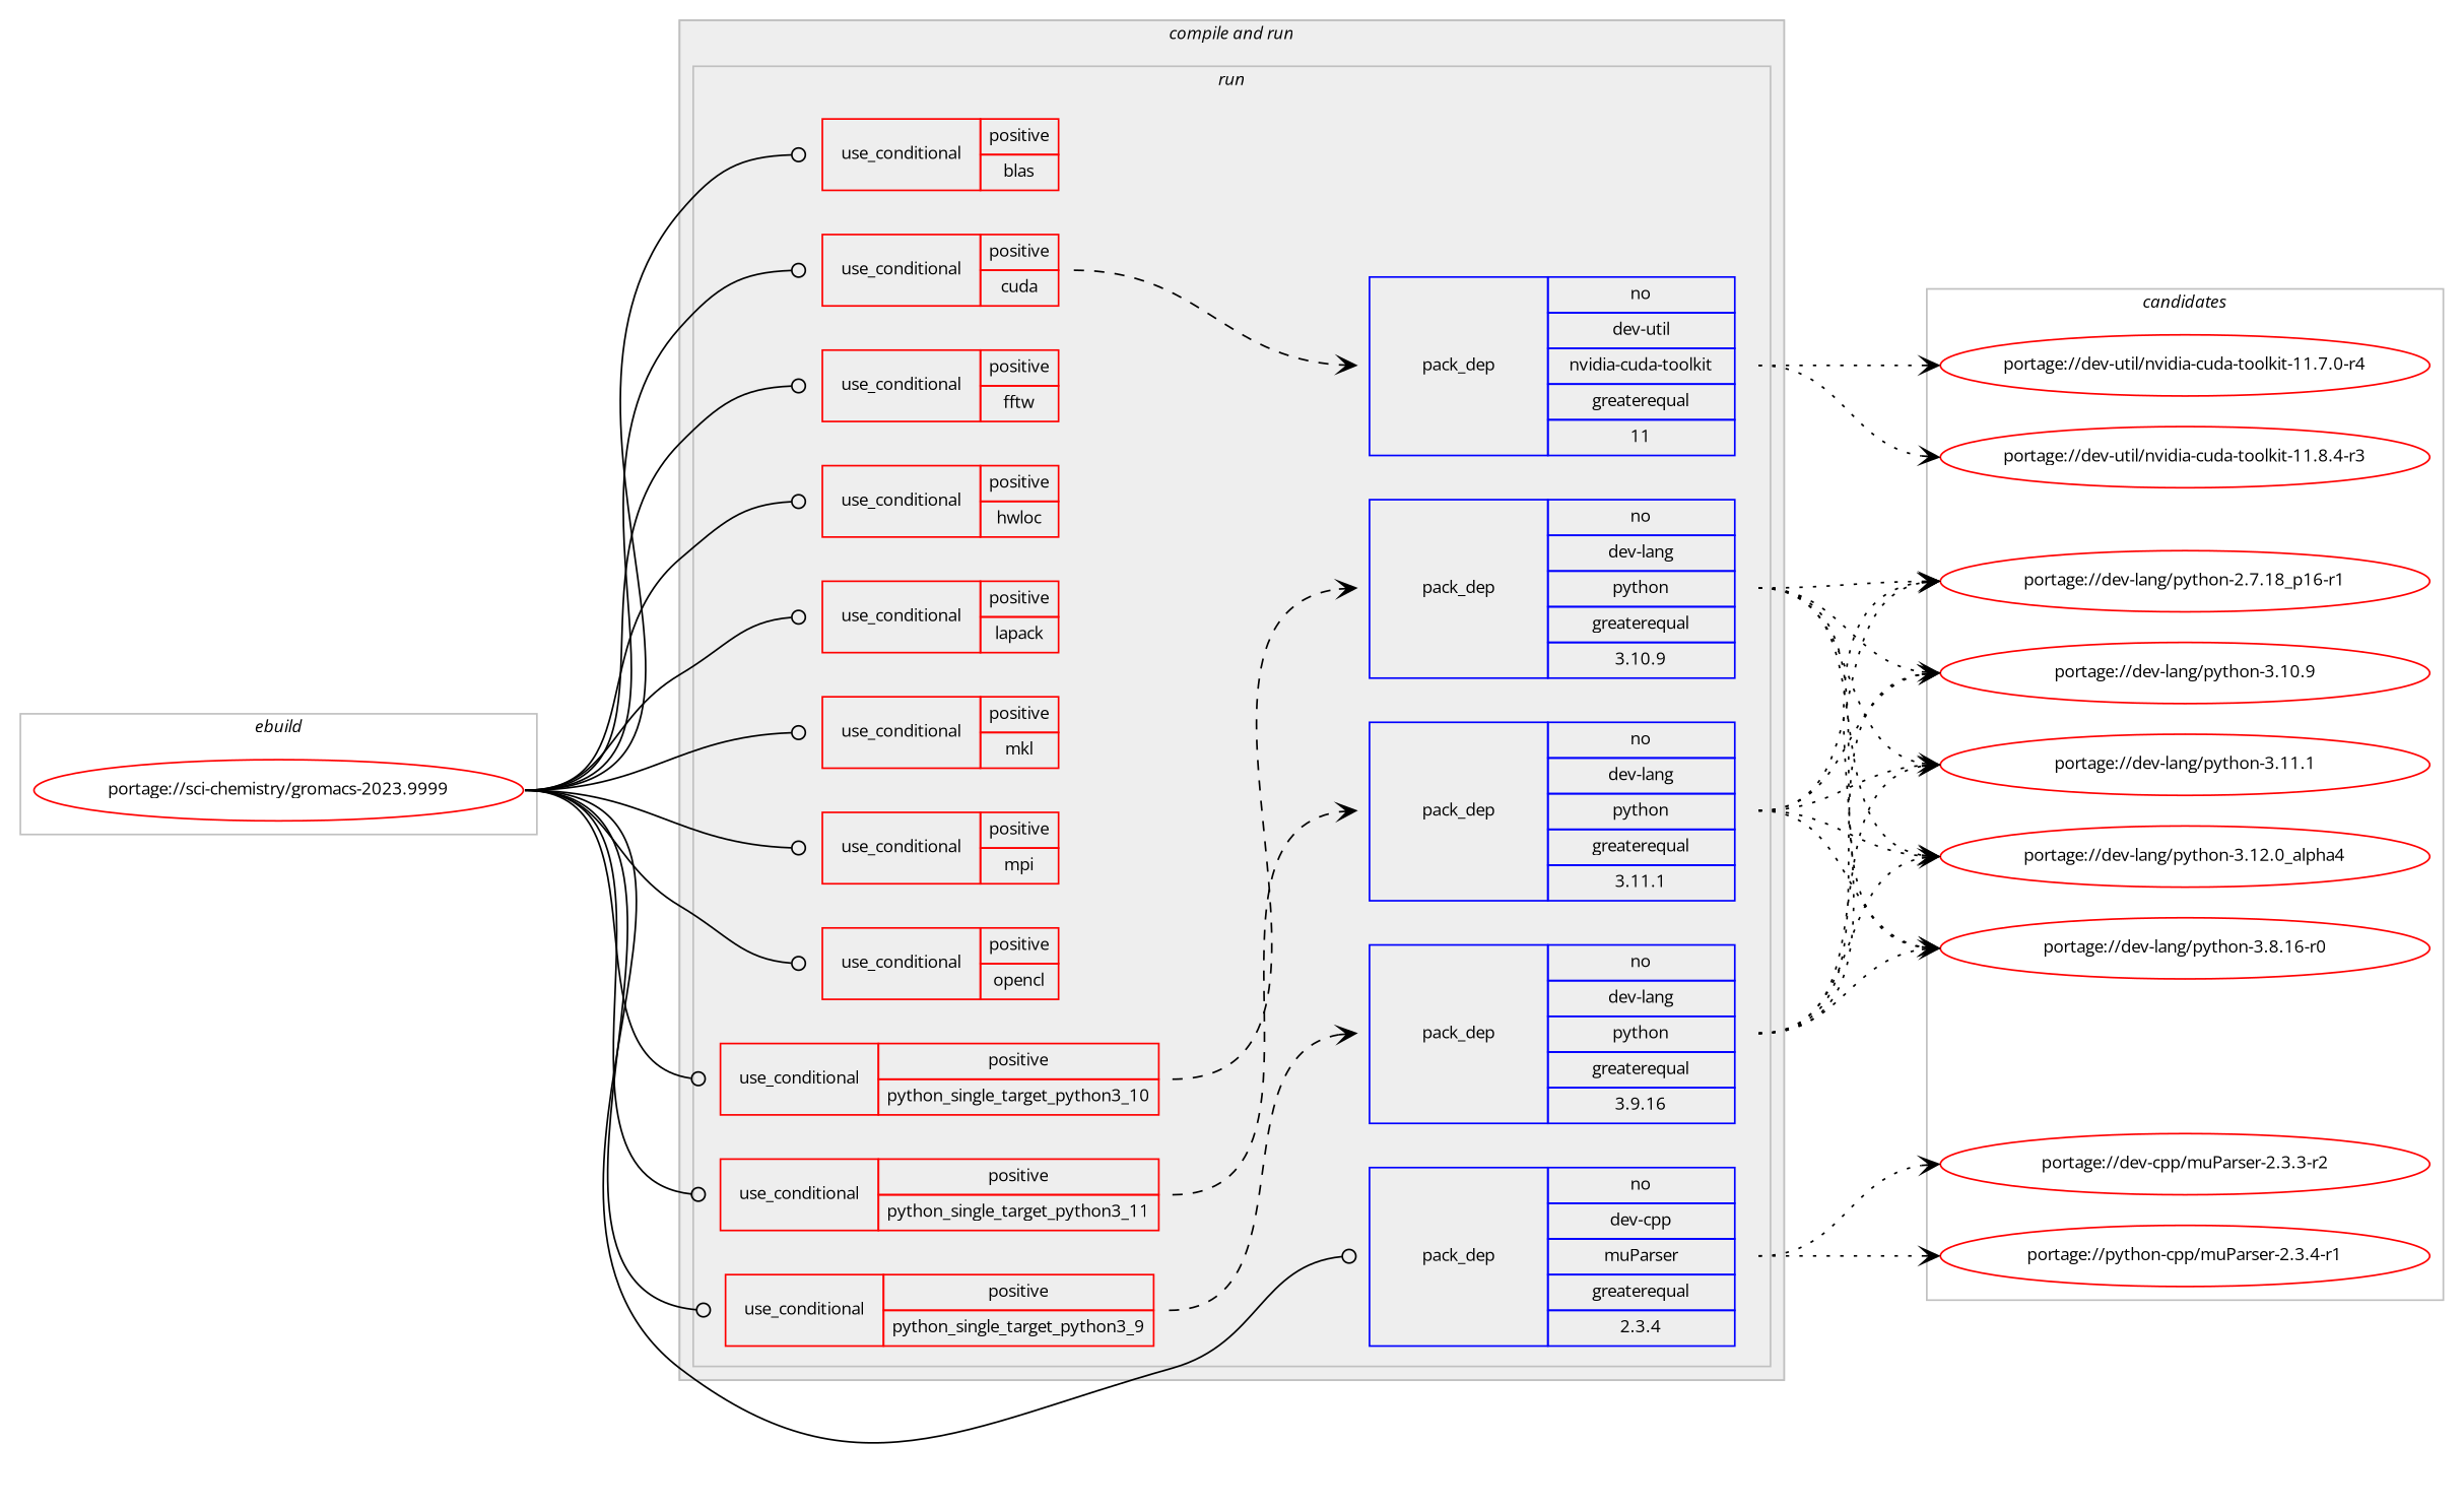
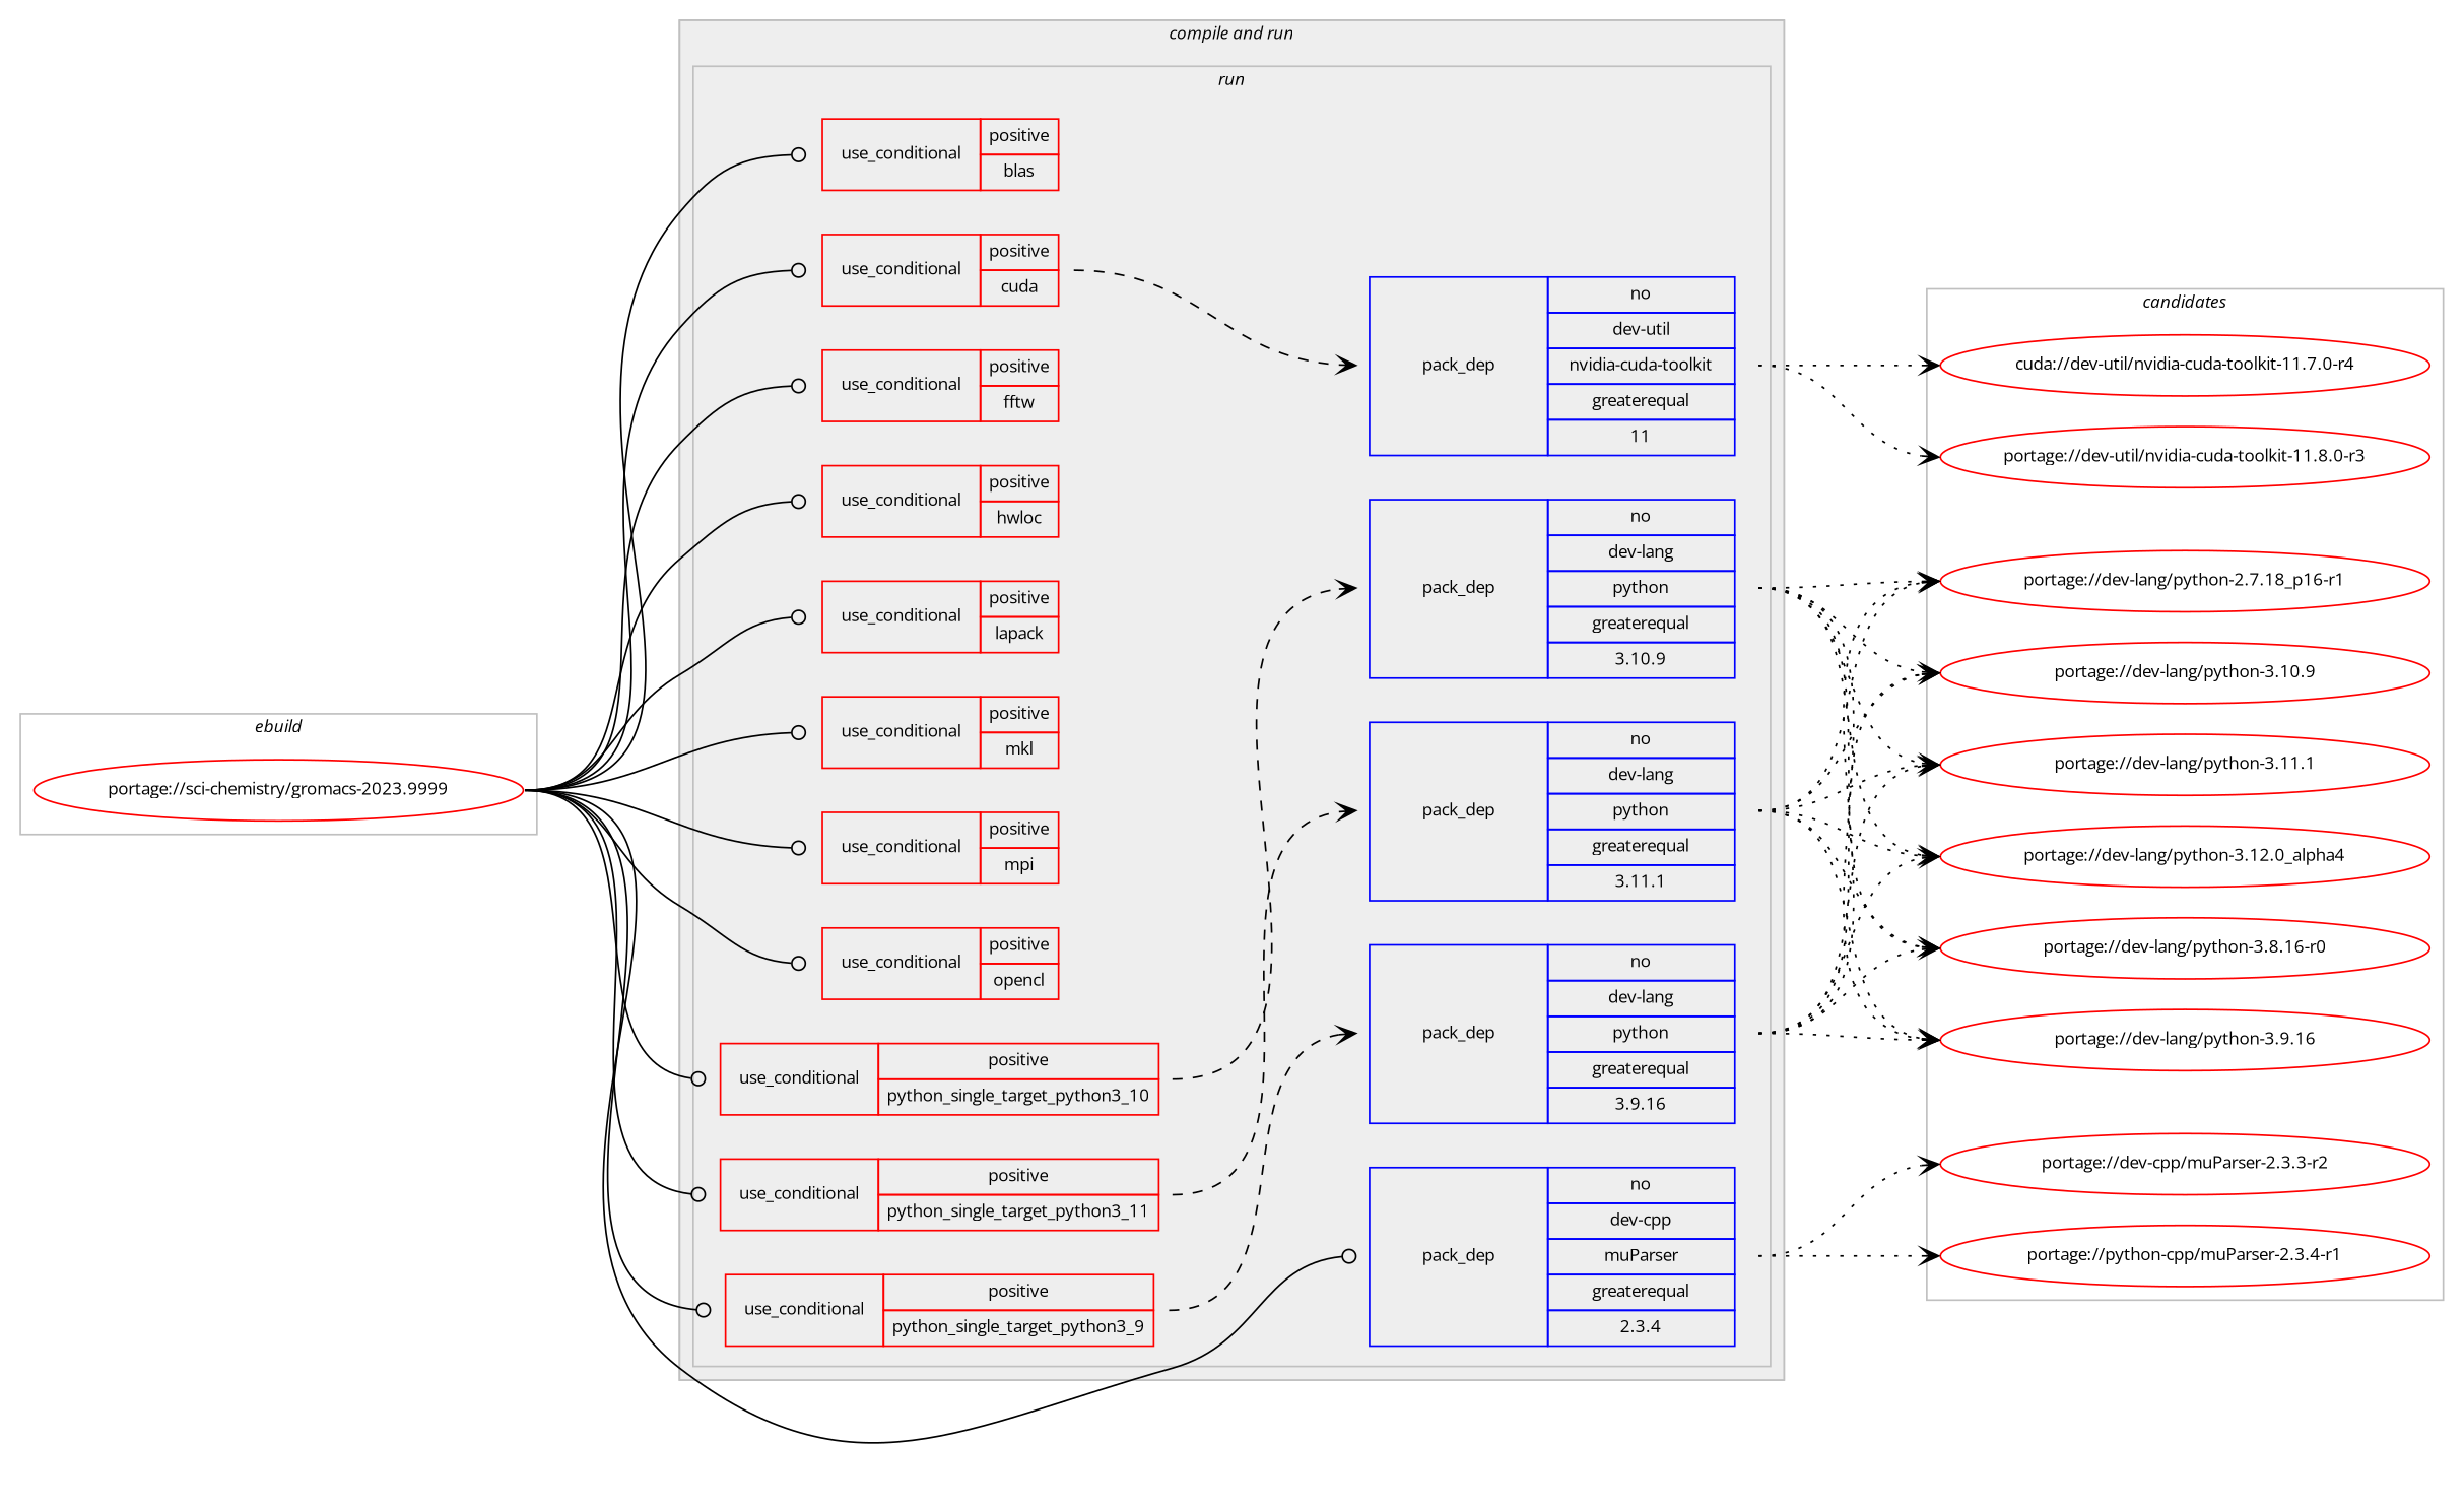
  digraph {
    compound=true
    concentrate=true
    fontname="Open Sans"
    fontsize=10
    newrank=true
    rankdir=LR
    ranksep=1.5
    node [color=red fontname="Open Sans" fontsize=10 shape=none]
    edge [arrowhead=vee fontname="Open Sans" headport=w style=dotted tailport=e weight=100]
    n1 [label="portage://sci-chemistry/gromacs-2023.9999" width=4 shape=""]
    n2 [label=<<TABLE BORDER="0" CELLBORDER="1" CELLSPACING="0" CELLPADDING="4"><TR><TD ROWSPAN="3" CELLPADDING="10">use_conditional</TD></TR><TR><TD>positive</TD></TR><TR><TD>blas</TD></TR></TABLE>>]
    n3 [color=blue label=<<TABLE BORDER="0" CELLBORDER="1" CELLSPACING="0" CELLPADDING="4" WIDTH="220"><TR><TD ROWSPAN="6" CELLPADDING="30">pack_dep</TD></TR><TR><TD WIDTH="110">no</TD></TR><TR><TD>dev-util</TD></TR><TR><TD>nvidia-cuda-toolkit</TD></TR><TR><TD>greaterequal</TD></TR><TR><TD>11</TD></TR></TABLE>>]
    n4 [label=<<TABLE BORDER="0" CELLBORDER="1" CELLSPACING="0" CELLPADDING="4"><TR><TD ROWSPAN="3" CELLPADDING="10">use_conditional</TD></TR><TR><TD>positive</TD></TR><TR><TD>cuda</TD></TR></TABLE>>]
    n5 [label=<<TABLE BORDER="0" CELLBORDER="1" CELLSPACING="0" CELLPADDING="4"><TR><TD ROWSPAN="3" CELLPADDING="10">use_conditional</TD></TR><TR><TD>positive</TD></TR><TR><TD>fftw</TD></TR></TABLE>>]
    n6 [label=<<TABLE BORDER="0" CELLBORDER="1" CELLSPACING="0" CELLPADDING="4"><TR><TD ROWSPAN="3" CELLPADDING="10">use_conditional</TD></TR><TR><TD>positive</TD></TR><TR><TD>hwloc</TD></TR></TABLE>>]
    n7 [label=<<TABLE BORDER="0" CELLBORDER="1" CELLSPACING="0" CELLPADDING="4"><TR><TD ROWSPAN="3" CELLPADDING="10">use_conditional</TD></TR><TR><TD>positive</TD></TR><TR><TD>lapack</TD></TR></TABLE>>]
    n8 [label=<<TABLE BORDER="0" CELLBORDER="1" CELLSPACING="0" CELLPADDING="4"><TR><TD ROWSPAN="3" CELLPADDING="10">use_conditional</TD></TR><TR><TD>positive</TD></TR><TR><TD>mkl</TD></TR></TABLE>>]
    n9 [label=<<TABLE BORDER="0" CELLBORDER="1" CELLSPACING="0" CELLPADDING="4"><TR><TD ROWSPAN="3" CELLPADDING="10">use_conditional</TD></TR><TR><TD>positive</TD></TR><TR><TD>mpi</TD></TR></TABLE>>]
    n10 [label=<<TABLE BORDER="0" CELLBORDER="1" CELLSPACING="0" CELLPADDING="4"><TR><TD ROWSPAN="3" CELLPADDING="10">use_conditional</TD></TR><TR><TD>positive</TD></TR><TR><TD>opencl</TD></TR></TABLE>>]
    n11 [color=blue label=<<TABLE BORDER="0" CELLBORDER="1" CELLSPACING="0" CELLPADDING="4" WIDTH="220"><TR><TD ROWSPAN="6" CELLPADDING="30">pack_dep</TD></TR><TR><TD WIDTH="110">no</TD></TR><TR><TD>dev-lang</TD></TR><TR><TD>python</TD></TR><TR><TD>greaterequal</TD></TR><TR><TD>3.10.9</TD></TR></TABLE>>]
    n12 [label=<<TABLE BORDER="0" CELLBORDER="1" CELLSPACING="0" CELLPADDING="4"><TR><TD ROWSPAN="3" CELLPADDING="10">use_conditional</TD></TR><TR><TD>positive</TD></TR><TR><TD>python_single_target_python3_10</TD></TR></TABLE>>]
    n13 [color=blue label=<<TABLE BORDER="0" CELLBORDER="1" CELLSPACING="0" CELLPADDING="4" WIDTH="220"><TR><TD ROWSPAN="6" CELLPADDING="30">pack_dep</TD></TR><TR><TD WIDTH="110">no</TD></TR><TR><TD>dev-lang</TD></TR><TR><TD>python</TD></TR><TR><TD>greaterequal</TD></TR><TR><TD>3.11.1</TD></TR></TABLE>>]
    n14 [label=<<TABLE BORDER="0" CELLBORDER="1" CELLSPACING="0" CELLPADDING="4"><TR><TD ROWSPAN="3" CELLPADDING="10">use_conditional</TD></TR><TR><TD>positive</TD></TR><TR><TD>python_single_target_python3_11</TD></TR></TABLE>>]
    n15 [color=blue label=<<TABLE BORDER="0" CELLBORDER="1" CELLSPACING="0" CELLPADDING="4" WIDTH="220"><TR><TD ROWSPAN="6" CELLPADDING="30">pack_dep</TD></TR><TR><TD WIDTH="110">no</TD></TR><TR><TD>dev-lang</TD></TR><TR><TD>python</TD></TR><TR><TD>greaterequal</TD></TR><TR><TD>3.9.16</TD></TR></TABLE>>]
    n16 [label=<<TABLE BORDER="0" CELLBORDER="1" CELLSPACING="0" CELLPADDING="4"><TR><TD ROWSPAN="3" CELLPADDING="10">use_conditional</TD></TR><TR><TD>positive</TD></TR><TR><TD>python_single_target_python3_9</TD></TR></TABLE>>]
    n17 [color=blue label=<<TABLE BORDER="0" CELLBORDER="1" CELLSPACING="0" CELLPADDING="4" WIDTH="220"><TR><TD ROWSPAN="6" CELLPADDING="30">pack_dep</TD></TR><TR><TD WIDTH="110">no</TD></TR><TR><TD>dev-cpp</TD></TR><TR><TD>muParser</TD></TR><TR><TD>greaterequal</TD></TR><TR><TD>2.3.4</TD></TR></TABLE>>]
-   n18 [label="portage://dev-util/nvidia-cuda-toolkit-11.7.0-r4" width=4 shape=""]
-   n19 [label="portage://dev-util/nvidia-cuda-toolkit-11.8.4-r3" width=4 shape=""]
+   n18 [label="cuda://dev-util/nvidia-cuda-toolkit-11.7.0-r4" width=4 shape=""]
+   n19 [label="portage://dev-util/nvidia-cuda-toolkit-11.8.0-r3" width=4 shape=""]
    n20 [label="portage://dev-lang/python-2.7.18_p16-r1" width=4 shape=""]
    n21 [label="portage://dev-lang/python-3.10.9" width=4 shape=""]
    n22 [label="portage://dev-lang/python-3.11.1" width=4 shape=""]
    n23 [label="portage://dev-lang/python-3.12.0_alpha4" width=4 shape=""]
    n24 [label="portage://dev-lang/python-3.8.16-r0" width=4 shape=""]
+   n25 [label="portage://dev-lang/python-3.9.16" width=4 shape=""]
    n26 [label="portage://dev-cpp/muParser-2.3.3-r2" width=4 shape=""]
    n27 [label="portage://python-cpp/muParser-2.3.4-r1" width=4 shape=""]
    subgraph cluster_1 {
      color=gray
      label=<<i>ebuild</i>>
      rank=same
      n1
    }
    subgraph cluster_2 {
      color=gray
      label=<<i>dependencies</i>>
      subgraph cluster_3 {
        color=gray
        fillcolor="#eeeeee"
        label=<<i>compile</i>>
        style=filled
      }
      subgraph cluster_4 {
        color=gray
        fillcolor="#eeeeee"
        label=<<i>compile and run</i>>
        style=filled
      }
      subgraph cluster_5 {
        color=gray
        fillcolor="#eeeeee"
        label=<<i>run</i>>
        style=filled
        subgraph sub_6 {
          color=gray
          fillcolor="#eeeeee"
          label=<<i>run</i>>
          style=filled
          n2
        }
        subgraph sub_7 {
          color=gray
          fillcolor="#eeeeee"
          label=<<i>run</i>>
          style=filled
          n4
          subgraph sub_8 {
            color=gray
            fillcolor="#eeeeee"
            label=<<i>run</i>>
            style=filled
            n3
          }
        }
        subgraph sub_9 {
          color=gray
          fillcolor="#eeeeee"
          label=<<i>run</i>>
          style=filled
          n5
        }
        subgraph sub_10 {
          color=gray
          fillcolor="#eeeeee"
          label=<<i>run</i>>
          style=filled
          n6
        }
        subgraph sub_11 {
          color=gray
          fillcolor="#eeeeee"
          label=<<i>run</i>>
          style=filled
          n7
        }
        subgraph sub_12 {
          color=gray
          fillcolor="#eeeeee"
          label=<<i>run</i>>
          style=filled
          n8
        }
        subgraph sub_13 {
          color=gray
          fillcolor="#eeeeee"
          label=<<i>run</i>>
          style=filled
          n9
        }
        subgraph sub_14 {
          color=gray
          fillcolor="#eeeeee"
          label=<<i>run</i>>
          style=filled
          n10
        }
        subgraph sub_15 {
          color=gray
          fillcolor="#eeeeee"
          label=<<i>run</i>>
          style=filled
          n12
          subgraph sub_16 {
            color=gray
            fillcolor="#eeeeee"
            label=<<i>run</i>>
            style=filled
            n11
          }
        }
        subgraph sub_17 {
          color=gray
          fillcolor="#eeeeee"
          label=<<i>run</i>>
          style=filled
          n14
          subgraph sub_18 {
            color=gray
            fillcolor="#eeeeee"
            label=<<i>run</i>>
            style=filled
            n13
          }
        }
        subgraph sub_19 {
          color=gray
          fillcolor="#eeeeee"
          label=<<i>run</i>>
          style=filled
          n16
          subgraph sub_20 {
            color=gray
            fillcolor="#eeeeee"
            label=<<i>run</i>>
            style=filled
            n15
          }
        }
        subgraph sub_21 {
          color=gray
          fillcolor="#eeeeee"
          label=<<i>run</i>>
          style=filled
          n17
        }
      }
    }
    subgraph cluster_22 {
      color=gray
      label=<<i>candidates</i>>
      rank=same
      subgraph sub_23 {
        color=black
        label=<<i>candidates</i>>
        nodesep=1
        rank=same
        n18
        n19
      }
      subgraph sub_24 {
        color=black
        label=<<i>candidates</i>>
        nodesep=1
        rank=same
        n20
        n21
        n22
        n23
        n24
+       n25
      }
      subgraph sub_25 {
        color=black
        label=<<i>candidates</i>>
        nodesep=1
        rank=same
        n20
        n21
        n22
        n23
        n24
+       n25
      }
      subgraph sub_26 {
        color=black
        label=<<i>candidates</i>>
        nodesep=1
        rank=same
        n20
        n21
        n22
        n23
        n24
+       n25
      }
      subgraph sub_27 {
        color=black
        label=<<i>candidates</i>>
        nodesep=1
        rank=same
        n26
        n27
      }
    }
    n1 -> n2 [arrowhead=odot style=solid weight=20]
    n1 -> n4 [arrowhead=odot style=solid weight=20]
    n1 -> n5 [arrowhead=odot style=solid weight=20]
    n1 -> n6 [arrowhead=odot style=solid weight=20]
    n1 -> n7 [arrowhead=odot style=solid weight=20]
    n1 -> n8 [arrowhead=odot style=solid weight=20]
    n1 -> n9 [arrowhead=odot style=solid weight=20]
    n1 -> n10 [arrowhead=odot style=solid weight=20]
    n1 -> n12 [arrowhead=odot style=solid weight=20]
    n1 -> n14 [arrowhead=odot style=solid weight=20]
    n1 -> n16 [arrowhead=odot style=solid weight=20]
    n1 -> n17 [arrowhead=odot style=solid weight=20]
    n3 -> n18
    n3 -> n19
    n4 -> n3 [style=dashed weight=20]
    n11 -> n20
    n11 -> n21
    n11 -> n22
    n11 -> n23
    n11 -> n24
+   n11 -> n25
    n12 -> n11 [style=dashed weight=20]
    n13 -> n20
    n13 -> n21
    n13 -> n22
    n13 -> n23
    n13 -> n24
+   n13 -> n25
    n14 -> n13 [style=dashed weight=20]
    n15 -> n20
    n15 -> n21
    n15 -> n22
    n15 -> n23
    n15 -> n24
+   n15 -> n25
    n16 -> n15 [style=dashed weight=20]
    n17 -> n26
    n17 -> n27
  }
